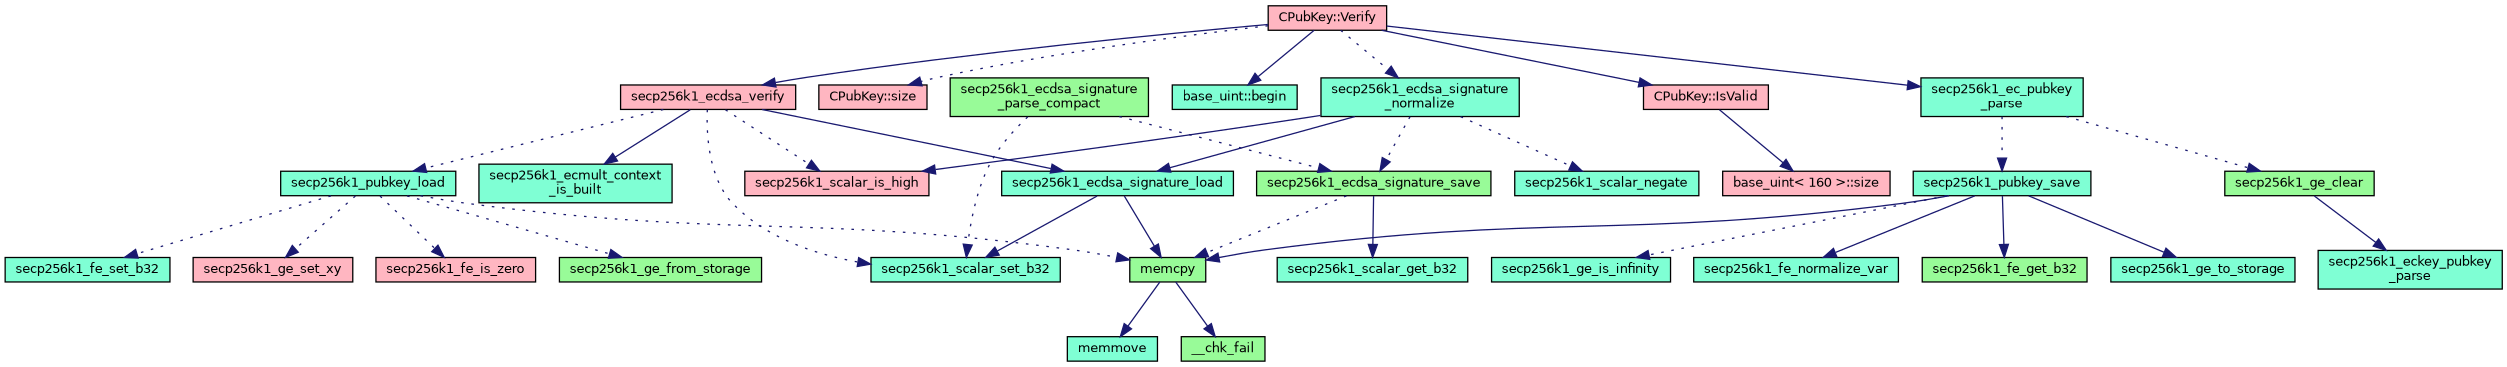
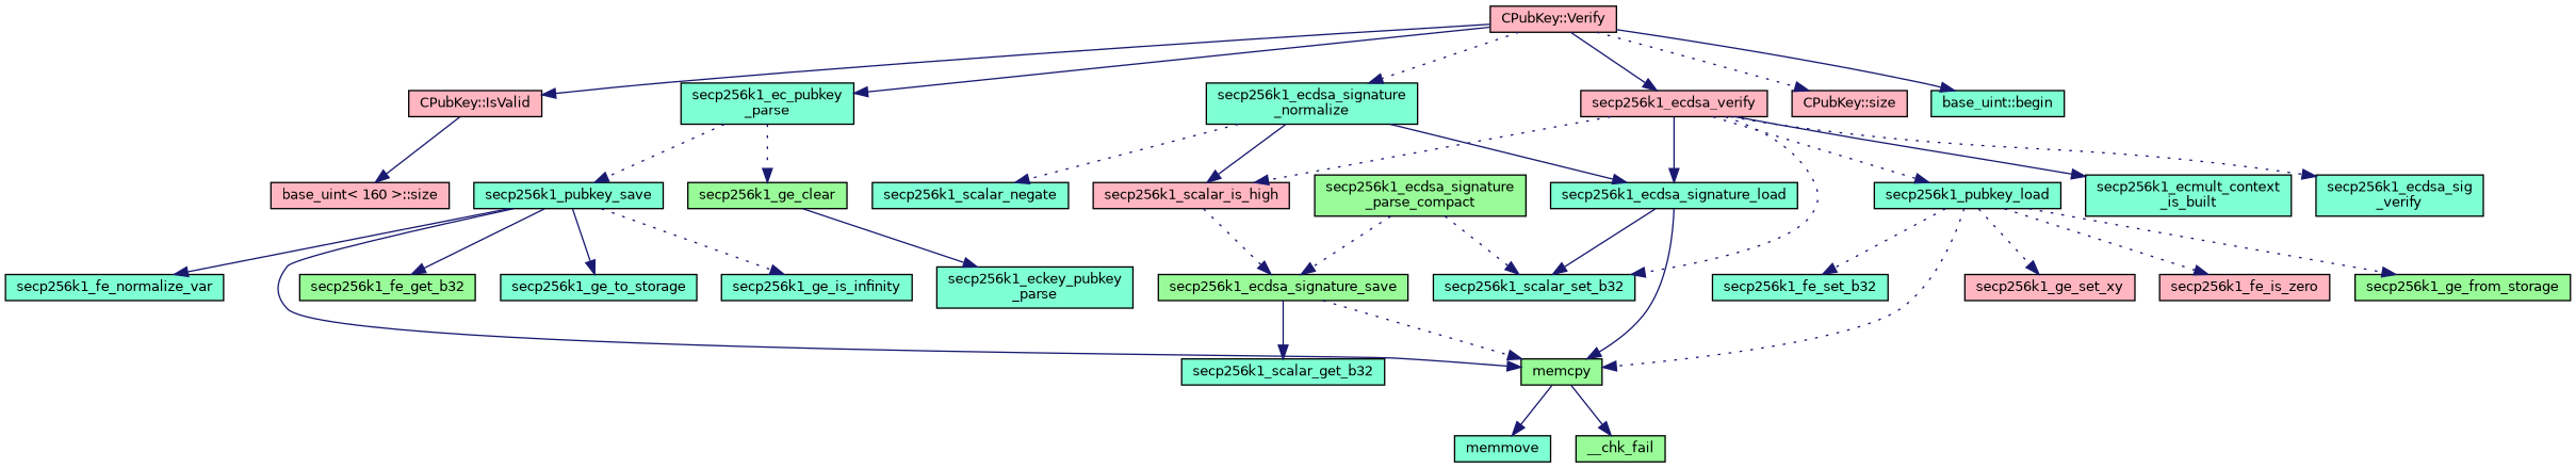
  digraph {
    rankdir=TB
    node [color=black fillcolor=aquamarine fontname=Helvetica fontsize=10 shape=record style=filled]
    edge [color=midnightblue fontname=Helvetica fontsize=10 labelfontname=Helvetica labelfontsize=10 style=solid]
    n1 [fillcolor=lightpink fontcolor=black height=0.2 label="CPubKey::Verify" width=0.4]
    n2 [fillcolor=lightpink height=0.2 label="CPubKey::IsValid" width=0.4]
    n3 [height=0.2 label="secp256k1_ec_pubkey\l_parse" width=0.4]
    n4 [fillcolor=lightpink height=0.2 label="CPubKey::size" width=0.4]
    n5 [height=0.2 label="secp256k1_ecdsa_signature\l_normalize" width=0.4]
    n6 [fillcolor=lightpink height=0.2 label=secp256k1_ecdsa_verify width=0.4]
    n7 [height=0.2 label="base_uint::begin" width=0.4]
    n8 [fillcolor=lightpink height=0.2 label="base_uint\< 160 \>::size" width=0.4]
    n9 [height=0.2 label=secp256k1_pubkey_save width=0.4]
    n10 [fillcolor=palegreen height=0.2 label=secp256k1_ge_clear width=0.4]
    n11 [fillcolor=palegreen height=0.2 label=secp256k1_ecdsa_signature_save width=0.4]
    n12 [height=0.2 label=secp256k1_ecdsa_signature_load width=0.4]
    n13 [fillcolor=lightpink height=0.2 label=secp256k1_scalar_is_high width=0.4]
    n14 [height=0.2 label=secp256k1_scalar_negate width=0.4]
    n15 [height=0.2 label=secp256k1_scalar_set_b32 width=0.4]
    n16 [height=0.2 label="secp256k1_ecmult_context\l_is_built" width=0.4]
    n17 [height=0.2 label=secp256k1_pubkey_load width=0.4]
+   n18 [height=0.2 label="secp256k1_ecdsa_sig\l_verify" width=0.4]
    n19 [height=0.2 label="secp256k1_eckey_pubkey\l_parse" width=0.4]
    n20 [height=0.2 label=secp256k1_ge_to_storage width=0.4]
    n21 [fillcolor=palegreen height=0.2 label=memcpy width=0.4]
    n22 [height=0.2 label=secp256k1_ge_is_infinity width=0.4]
    n23 [height=0.2 label=secp256k1_fe_normalize_var width=0.4]
    n24 [fillcolor=palegreen height=0.2 label=secp256k1_fe_get_b32 width=0.4]
    n25 [height=0.2 label=memmove width=0.4]
    n26 [fillcolor=palegreen height=0.2 label=__chk_fail width=0.4]
    n27 [fillcolor=palegreen height=0.2 label="secp256k1_ecdsa_signature\l_parse_compact" width=0.4]
    n28 [height=0.2 label=secp256k1_scalar_get_b32 width=0.4]
    n29 [fillcolor=palegreen height=0.2 label=secp256k1_ge_from_storage width=0.4]
    n30 [height=0.2 label=secp256k1_fe_set_b32 width=0.4]
    n31 [fillcolor=lightpink height=0.2 label=secp256k1_ge_set_xy width=0.4]
    n32 [fillcolor=lightpink height=0.2 label=secp256k1_fe_is_zero width=0.4]
    n1 -> n2
    n1 -> n3
    n1 -> n4 [style=dotted]
    n1 -> n5 [style=dotted]
    n1 -> n6
    n1 -> n7
    n2 -> n8
    n3 -> n9 [style=dotted]
    n3 -> n10 [style=dotted]
-   n5 -> n11 [style=dotted]
+   n13 -> n11 [style=dotted]
    n5 -> n12
    n5 -> n13
    n5 -> n14 [style=dotted]
    n6 -> n12
    n6 -> n13 [style=dotted]
    n6 -> n15 [style=dotted]
    n6 -> n16
    n6 -> n17 [style=dotted]
+   n6 -> n18 [style=dotted]
    n9 -> n20
    n9 -> n21
    n9 -> n22 [style=dotted]
    n9 -> n23
    n9 -> n24
    n10 -> n19
    n11 -> n21 [style=dotted]
    n11 -> n28
    n12 -> n15
    n12 -> n21
    n17 -> n21 [style=dotted]
    n17 -> n29 [style=dotted]
    n17 -> n30 [style=dotted]
    n17 -> n31 [style=dotted]
    n17 -> n32 [style=dotted]
    n21 -> n25
    n21 -> n26
    n27 -> n11 [style=dotted]
    n27 -> n15 [style=dotted]
  }
